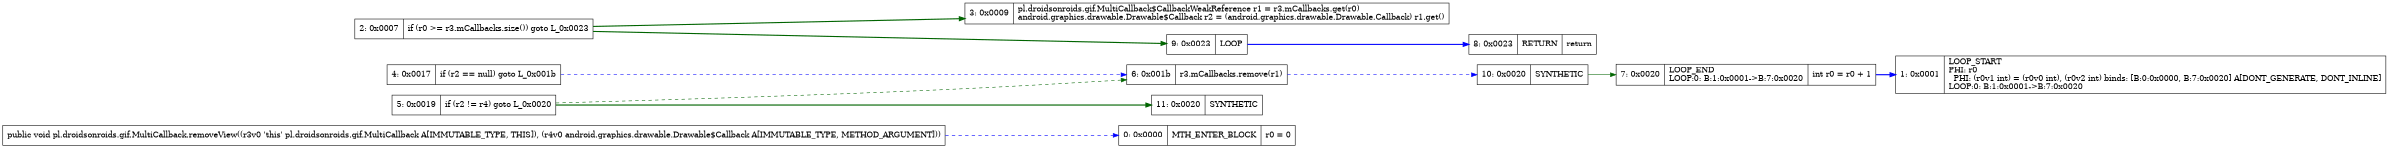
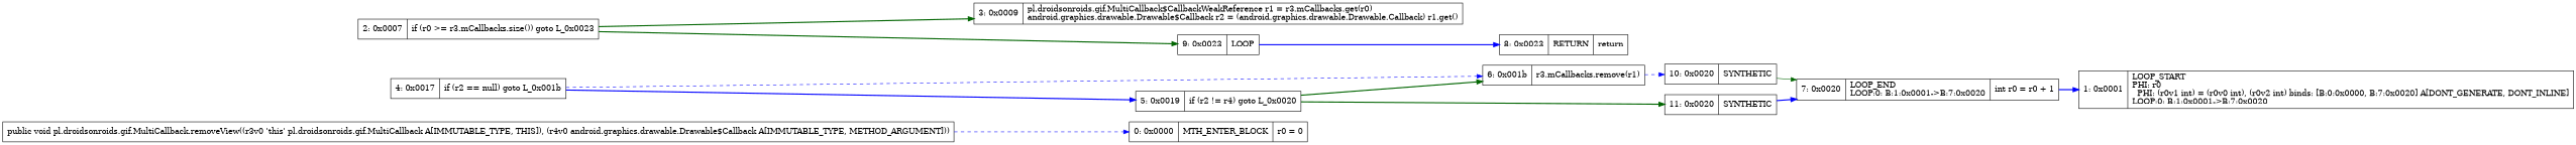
  digraph {
    rankdir=LR
    node [shape=record]
    edge [color=blue style=bold]
    n1 [label="{0\:\ 0x0000|MTH_ENTER_BLOCK\l|r0 = 0\l}"]
    n2 [label="{1\:\ 0x0001|LOOP_START\lPHI: r0 \l  PHI: (r0v1 int) = (r0v0 int), (r0v2 int) binds: [B:0:0x0000, B:7:0x0020] A[DONT_GENERATE, DONT_INLINE]\lLOOP:0: B:1:0x0001\-\>B:7:0x0020\l}"]
    n3 [label="{2\:\ 0x0007|if (r0 \>= r3.mCallbacks.size()) goto L_0x0023\l}"]
    n4 [label="{3\:\ 0x0009|pl.droidsonroids.gif.MultiCallback$CallbackWeakReference r1 = r3.mCallbacks.get(r0)\landroid.graphics.drawable.Drawable$Callback r2 = (android.graphics.drawable.Drawable.Callback) r1.get()\l}"]
    n5 [label="{9\:\ 0x0023|LOOP\l}"]
    n6 [label="{8\:\ 0x0023|RETURN\l|return\l}"]
    n7 [label="{4\:\ 0x0017|if (r2 == null) goto L_0x001b\l}"]
    n8 [label="{5\:\ 0x0019|if (r2 != r4) goto L_0x0020\l}"]
    n9 [label="{6\:\ 0x001b|r3.mCallbacks.remove(r1)\l}"]
    n10 [label="{11\:\ 0x0020|SYNTHETIC\l}"]
    n11 [label="{10\:\ 0x0020|SYNTHETIC\l}"]
    n12 [label="{7\:\ 0x0020|LOOP_END\lLOOP:0: B:1:0x0001\-\>B:7:0x0020\l|int r0 = r0 + 1\l}"]
    n13 [label="{public void pl.droidsonroids.gif.MultiCallback.removeView((r3v0 'this' pl.droidsonroids.gif.MultiCallback A[IMMUTABLE_TYPE, THIS]), (r4v0 android.graphics.drawable.Drawable$Callback A[IMMUTABLE_TYPE, METHOD_ARGUMENT])) }"]
    n3 -> n4 [color=darkgreen]
    n3 -> n5 [color=darkgreen]
    n5 -> n6
+   n7 -> n8
    n7 -> n9 [style=dashed]
-   n8 -> n9 [color=darkgreen style=dashed]
+   n8 -> n9 [color=darkgreen]
    n8 -> n10 [color=darkgreen]
    n9 -> n11 [style=dashed]
+   n10 -> n12
    n11 -> n12 [color=darkgreen style=solid]
    n12 -> n2
    n13 -> n1 [style=dashed]
  }
